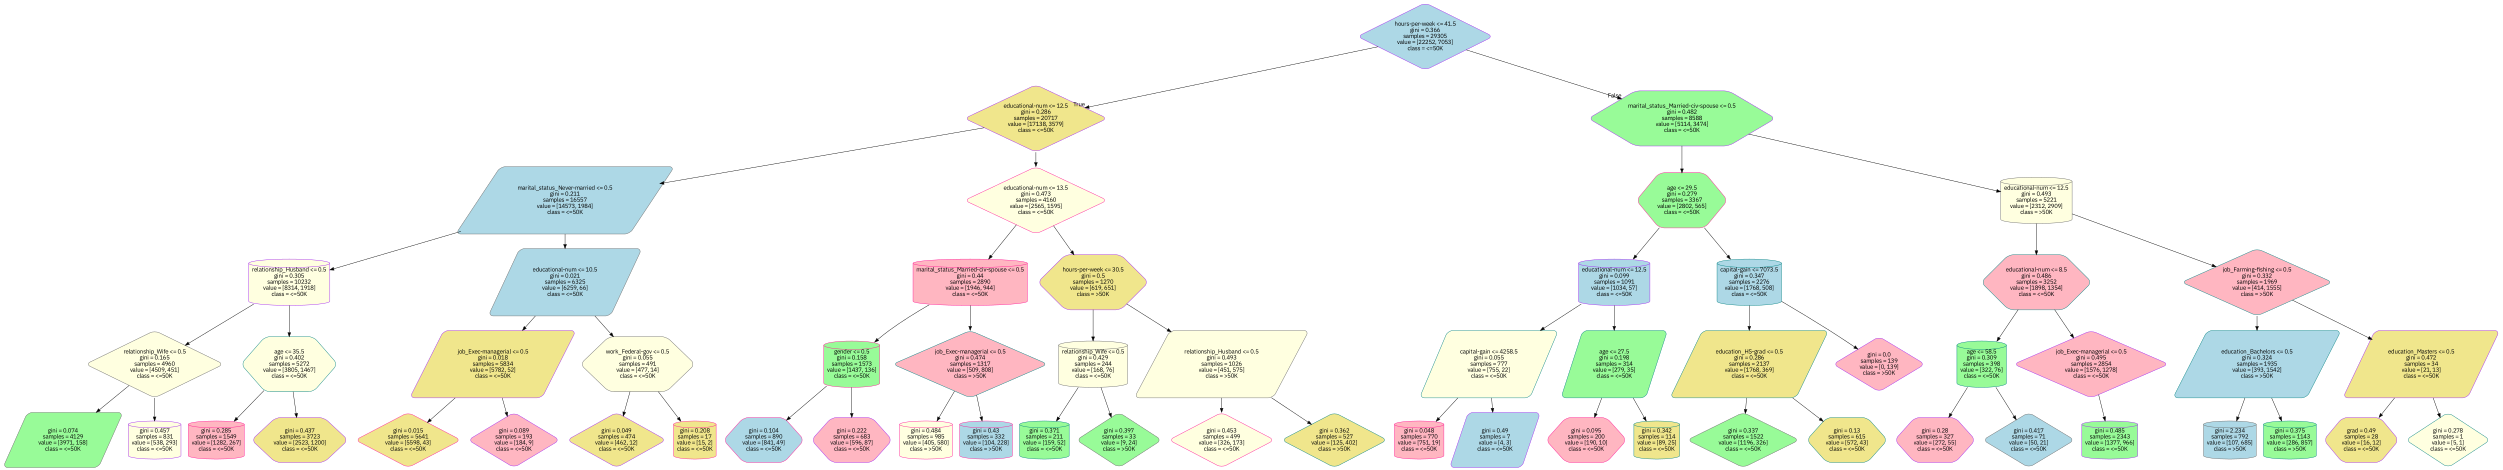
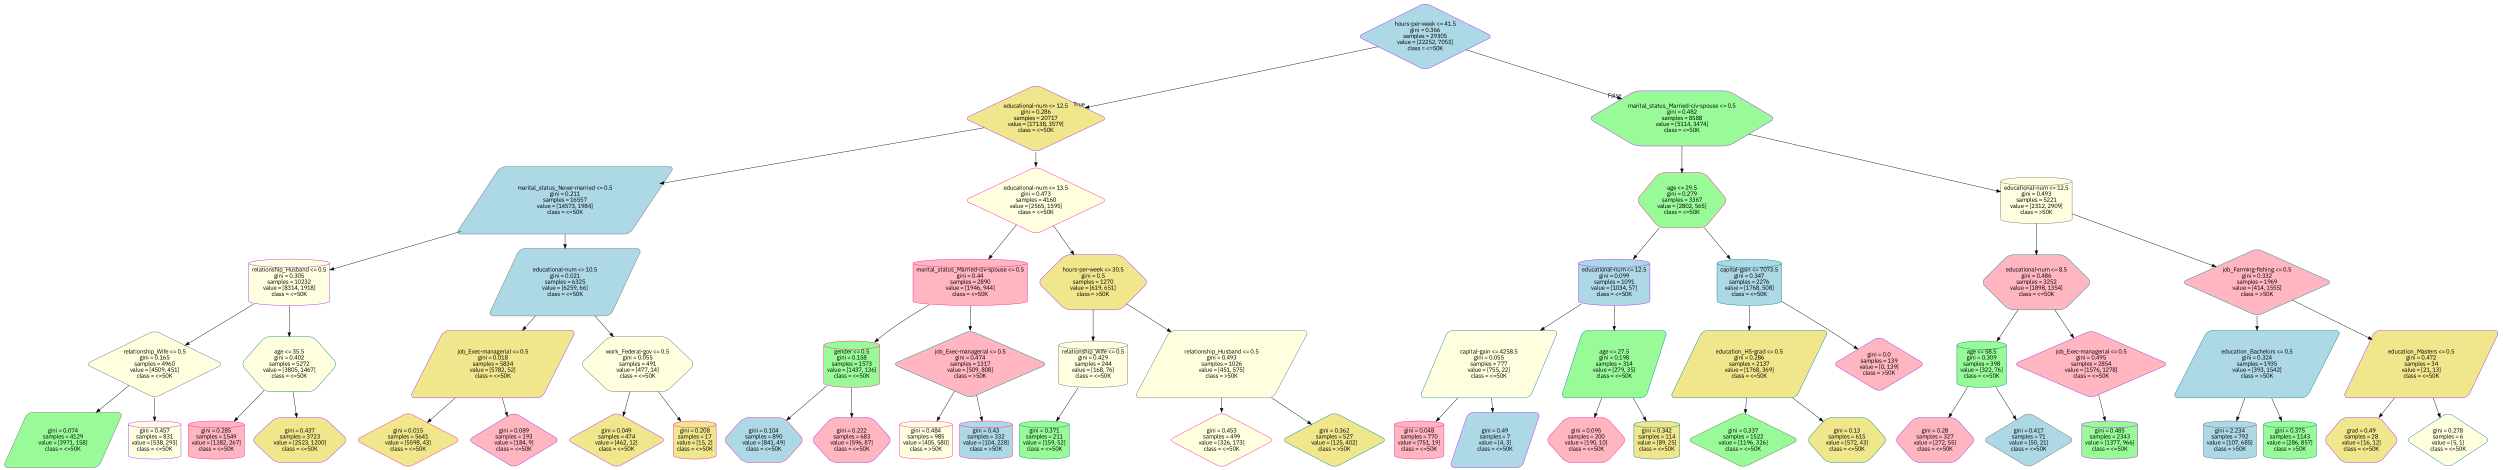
  digraph {
    fontname="IBM Plex Sans"
    node [color=purple fillcolor=khaki fontname="IBM Plex Sans" shape=cylinder style="filled, rounded"]
    edge [fontname="IBM Plex Sans"]
    n1 [fillcolor=lightblue label="hours-per-week <= 41.5\ngini = 0.366\nsamples = 29305\nvalue = [22252, 7053]\nclass = <=50K" shape=diamond]
    n2 [label="educational-num <= 12.5\ngini = 0.286\nsamples = 20717\nvalue = [17138, 3579]\nclass = <=50K" shape=diamond]
    n3 [fillcolor=palegreen label="marital_status_Married-civ-spouse <= 0.5\ngini = 0.482\nsamples = 8588\nvalue = [5114, 3474]\nclass = <=50K" shape=hexagon]
    n4 [color=gray40 fillcolor=lightblue label="marital_status_Never-married <= 0.5\ngini = 0.211\nsamples = 16557\nvalue = [14573, 1984]\nclass = <=50K" shape=parallelogram]
    n5 [color=deeppink fillcolor=lightyellow label="educational-num <= 13.5\ngini = 0.473\nsamples = 4160\nvalue = [2565, 1595]\nclass = <=50K" shape=diamond]
    n6 [color=deeppink fillcolor=palegreen label="age <= 29.5\ngini = 0.279\nsamples = 3367\nvalue = [2802, 565]\nclass = <=50K" shape=hexagon]
    n7 [color=gray40 fillcolor=lightyellow label="educational-num <= 12.5\ngini = 0.493\nsamples = 5221\nvalue = [2312, 2909]\nclass = >50K"]
    n8 [fillcolor=lightyellow label="relationship_Husband <= 0.5\ngini = 0.305\nsamples = 10232\nvalue = [8314, 1918]\nclass = <=50K"]
    n9 [color=gray40 fillcolor=lightblue label="educational-num <= 10.5\ngini = 0.021\nsamples = 6325\nvalue = [6259, 66]\nclass = <=50K" shape=parallelogram]
    n10 [color=deeppink fillcolor=lightpink label="marital_status_Married-civ-spouse <= 0.5\ngini = 0.44\nsamples = 2890\nvalue = [1946, 944]\nclass = <=50K"]
    n11 [label="hours-per-week <= 30.5\ngini = 0.5\nsamples = 1270\nvalue = [619, 651]\nclass = >50K" shape=hexagon]
    n12 [color=gray40 fillcolor=lightyellow label="relationship_Wife <= 0.5\ngini = 0.165\nsamples = 4960\nvalue = [4509, 451]\nclass = <=50K" shape=diamond]
    n13 [color=teal fillcolor=lightyellow label="age <= 35.5\ngini = 0.402\nsamples = 5272\nvalue = [3805, 1467]\nclass = <=50K" shape=hexagon]
    n14 [label="job_Exec-managerial <= 0.5\ngini = 0.018\nsamples = 5834\nvalue = [5782, 52]\nclass = <=50K" shape=parallelogram]
    n15 [color=gray40 fillcolor=lightyellow label="work_Federal-gov <= 0.5\ngini = 0.055\nsamples = 491\nvalue = [477, 14]\nclass = <=50K" shape=hexagon]
    n16 [color=gray40 fillcolor=palegreen label="gini = 0.074\nsamples = 4129\nvalue = [3971, 158]\nclass = <=50K" shape=parallelogram]
    n17 [fillcolor=lightyellow label="gini = 0.457\nsamples = 831\nvalue = [538, 293]\nclass = <=50K"]
    n18 [color=deeppink fillcolor=lightpink label="gini = 0.285\nsamples = 1549\nvalue = [1282, 267]\nclass = <=50K"]
    n19 [label="gini = 0.437\nsamples = 3723\nvalue = [2523, 1200]\nclass = <=50K" shape=hexagon]
    n20 [color=deeppink label="gini = 0.015\nsamples = 5641\nvalue = [5598, 43]\nclass = <=50K" shape=diamond]
    n21 [fillcolor=lightpink label="gini = 0.089\nsamples = 193\nvalue = [184, 9]\nclass = <=50K" shape=diamond]
    n22 [label="gini = 0.049\nsamples = 474\nvalue = [462, 12]\nclass = <=50K" shape=diamond]
    n23 [color=deeppink label="gini = 0.208\nsamples = 17\nvalue = [15, 2]\nclass = <=50K"]
    n24 [color=deeppink fillcolor=palegreen label="gender <= 0.5\ngini = 0.158\nsamples = 1573\nvalue = [1437, 136]\nclass = <=50K"]
    n25 [color=teal fillcolor=lightpink label="job_Exec-managerial <= 0.5\ngini = 0.474\nsamples = 1317\nvalue = [509, 808]\nclass = >50K" shape=diamond]
    n26 [color=gray40 fillcolor=lightyellow label="relationship_Wife <= 0.5\ngini = 0.429\nsamples = 244\nvalue = [168, 76]\nclass = <=50K"]
    n27 [color=gray40 fillcolor=lightyellow label="relationship_Husband <= 0.5\ngini = 0.493\nsamples = 1026\nvalue = [451, 575]\nclass = >50K" shape=parallelogram]
    n28 [color=deeppink fillcolor=lightblue label="gini = 0.104\nsamples = 890\nvalue = [841, 49]\nclass = <=50K" shape=hexagon]
    n29 [fillcolor=lightpink label="gini = 0.222\nsamples = 683\nvalue = [596, 87]\nclass = <=50K" shape=hexagon]
    n30 [color=deeppink fillcolor=lightyellow label="gini = 0.484\nsamples = 985\nvalue = [405, 580]\nclass = >50K"]
    n31 [color=deeppink fillcolor=lightblue label="gini = 0.43\nsamples = 332\nvalue = [104, 228]\nclass = >50K"]
    n32 [color=teal fillcolor=palegreen label="gini = 0.371\nsamples = 211\nvalue = [159, 52]\nclass = <=50K"]
-   n33 [color=gray40 fillcolor=palegreen label="gini = 0.397\nsamples = 33\nvalue = [9, 24]\nclass = >50K" shape=diamond]
    n34 [color=deeppink fillcolor=lightyellow label="gini = 0.453\nsamples = 499\nvalue = [326, 173]\nclass = <=50K" shape=diamond]
    n35 [color=teal label="gini = 0.362\nsamples = 527\nvalue = [125, 402]\nclass = >50K" shape=diamond]
    n36 [fillcolor=lightblue label="educational-num <= 12.5\ngini = 0.099\nsamples = 1091\nvalue = [1034, 57]\nclass = <=50K"]
    n37 [color=teal fillcolor=lightblue label="capital-gain <= 7073.5\ngini = 0.347\nsamples = 2276\nvalue = [1768, 508]\nclass = <=50K"]
    n38 [color=teal fillcolor=lightpink label="educational-num <= 8.5\ngini = 0.486\nsamples = 3252\nvalue = [1898, 1354]\nclass = <=50K" shape=hexagon]
    n39 [color=teal fillcolor=lightpink label="job_Farming-fishing <= 0.5\ngini = 0.332\nsamples = 1969\nvalue = [414, 1555]\nclass = >50K" shape=diamond]
    n40 [color=teal fillcolor=lightyellow label="capital-gain <= 4258.5\ngini = 0.055\nsamples = 777\nvalue = [755, 22]\nclass = <=50K" shape=parallelogram]
    n41 [color=teal fillcolor=palegreen label="age <= 27.5\ngini = 0.198\nsamples = 314\nvalue = [279, 35]\nclass = <=50K" shape=parallelogram]
    n42 [color=teal label="education_HS-grad <= 0.5\ngini = 0.286\nsamples = 2137\nvalue = [1768, 369]\nclass = <=50K" shape=parallelogram]
    n43 [fillcolor=lightpink label="gini = 0.0\nsamples = 139\nvalue = [0, 139]\nclass = >50K" shape=diamond]
    n44 [color=deeppink fillcolor=lightpink label="gini = 0.048\nsamples = 770\nvalue = [751, 19]\nclass = <=50K"]
    n45 [fillcolor=lightblue label="gini = 0.49\nsamples = 7\nvalue = [4, 3]\nclass = <=50K" shape=parallelogram]
    n46 [color=deeppink fillcolor=lightpink label="gini = 0.095\nsamples = 200\nvalue = [190, 10]\nclass = <=50K" shape=hexagon]
    n47 [color=teal label="gini = 0.342\nsamples = 114\nvalue = [89, 25]\nclass = <=50K"]
    n48 [color=gray40 fillcolor=palegreen label="gini = 0.337\nsamples = 1522\nvalue = [1196, 326]\nclass = <=50K" shape=diamond]
    n49 [color=teal label="gini = 0.13\nsamples = 615\nvalue = [572, 43]\nclass = <=50K" shape=hexagon]
    n50 [color=teal fillcolor=palegreen label="age <= 58.5\ngini = 0.309\nsamples = 398\nvalue = [322, 76]\nclass = <=50K"]
    n51 [fillcolor=lightpink label="job_Exec-managerial <= 0.5\ngini = 0.495\nsamples = 2854\nvalue = [1576, 1278]\nclass = <=50K" shape=diamond]
    n52 [color=teal fillcolor=lightblue label="education_Bachelors <= 0.5\ngini = 0.324\nsamples = 1935\nvalue = [393, 1542]\nclass = >50K" shape=parallelogram]
    n53 [label="education_Masters <= 0.5\ngini = 0.472\nsamples = 34\nvalue = [21, 13]\nclass = <=50K" shape=parallelogram]
    n54 [fillcolor=lightpink label="gini = 0.28\nsamples = 327\nvalue = [272, 55]\nclass = <=50K" shape=hexagon]
    n55 [color=gray40 fillcolor=lightblue label="gini = 0.417\nsamples = 71\nvalue = [50, 21]\nclass = <=50K" shape=diamond]
    n56 [fillcolor=palegreen label="gini = 0.485\nsamples = 2343\nvalue = [1377, 966]\nclass = <=50K"]
    n57 [color=gray40 fillcolor=lightblue label="gini = 2.234\nsamples = 792\nvalue = [107, 685]\nclass = >50K"]
    n58 [color=teal fillcolor=palegreen label="gini = 0.375\nsamples = 1143\nvalue = [286, 857]\nclass = >50K"]
    n59 [label="grad = 0.49\nsamples = 28\nvalue = [16, 12]\nclass = <=50K" shape=hexagon]
-   n60 [color=teal fillcolor=lightyellow label="gini = 0.278\nsamples = 1\nvalue = [5, 1]\nclass = <=50K" shape=diamond]
+   n60 [color=teal fillcolor=lightyellow label="gini = 0.278\nsamples = 6\nvalue = [5, 1]\nclass = <=50K" shape=diamond]
    n1 -> n2 [headlabel=True labelangle=45 labeldistance=2.5]
    n1 -> n3 [headlabel=False labelangle=-45 labeldistance=2.5]
    n2 -> n4
    n2 -> n5
    n3 -> n6
    n3 -> n7
    n4 -> n8
    n4 -> n9
    n5 -> n10
    n5 -> n11
    n6 -> n36
    n6 -> n37
    n7 -> n38
    n7 -> n39
    n8 -> n12
    n8 -> n13
    n9 -> n14
    n9 -> n15
    n10 -> n24
    n10 -> n25
    n11 -> n26
    n11 -> n27
    n12 -> n16
    n12 -> n17
    n13 -> n18
    n13 -> n19
    n14 -> n20
    n14 -> n21
    n15 -> n22
    n15 -> n23
    n24 -> n28
    n24 -> n29
    n25 -> n30
    n25 -> n31
    n26 -> n32
-   n26 -> n33
    n27 -> n34
    n27 -> n35
    n36 -> n40
    n36 -> n41
    n37 -> n42
    n37 -> n43
    n38 -> n50
    n38 -> n51
    n39 -> n52
    n39 -> n53
    n40 -> n44
    n40 -> n45
    n41 -> n46
    n41 -> n47
    n42 -> n48
    n42 -> n49
    n50 -> n54
    n50 -> n55
    n51 -> n56
    n52 -> n57
    n52 -> n58
    n53 -> n59
    n53 -> n60
  }
